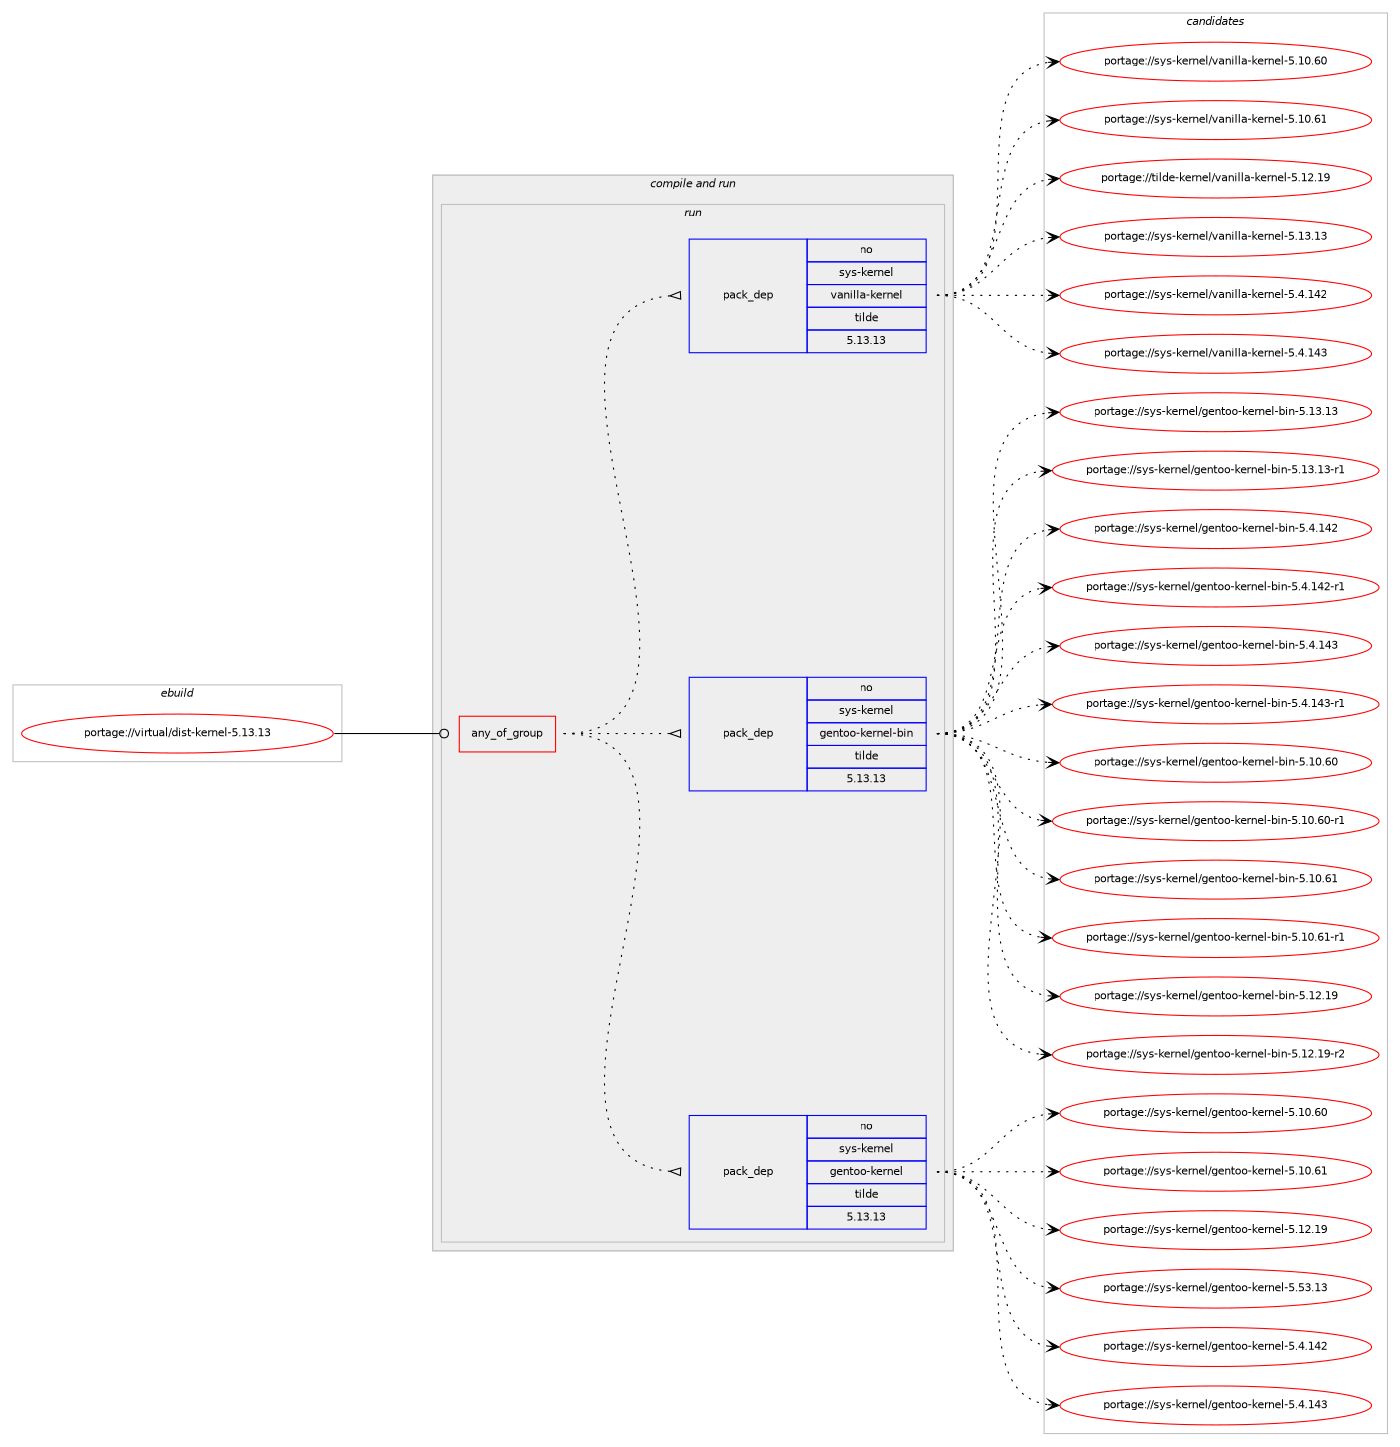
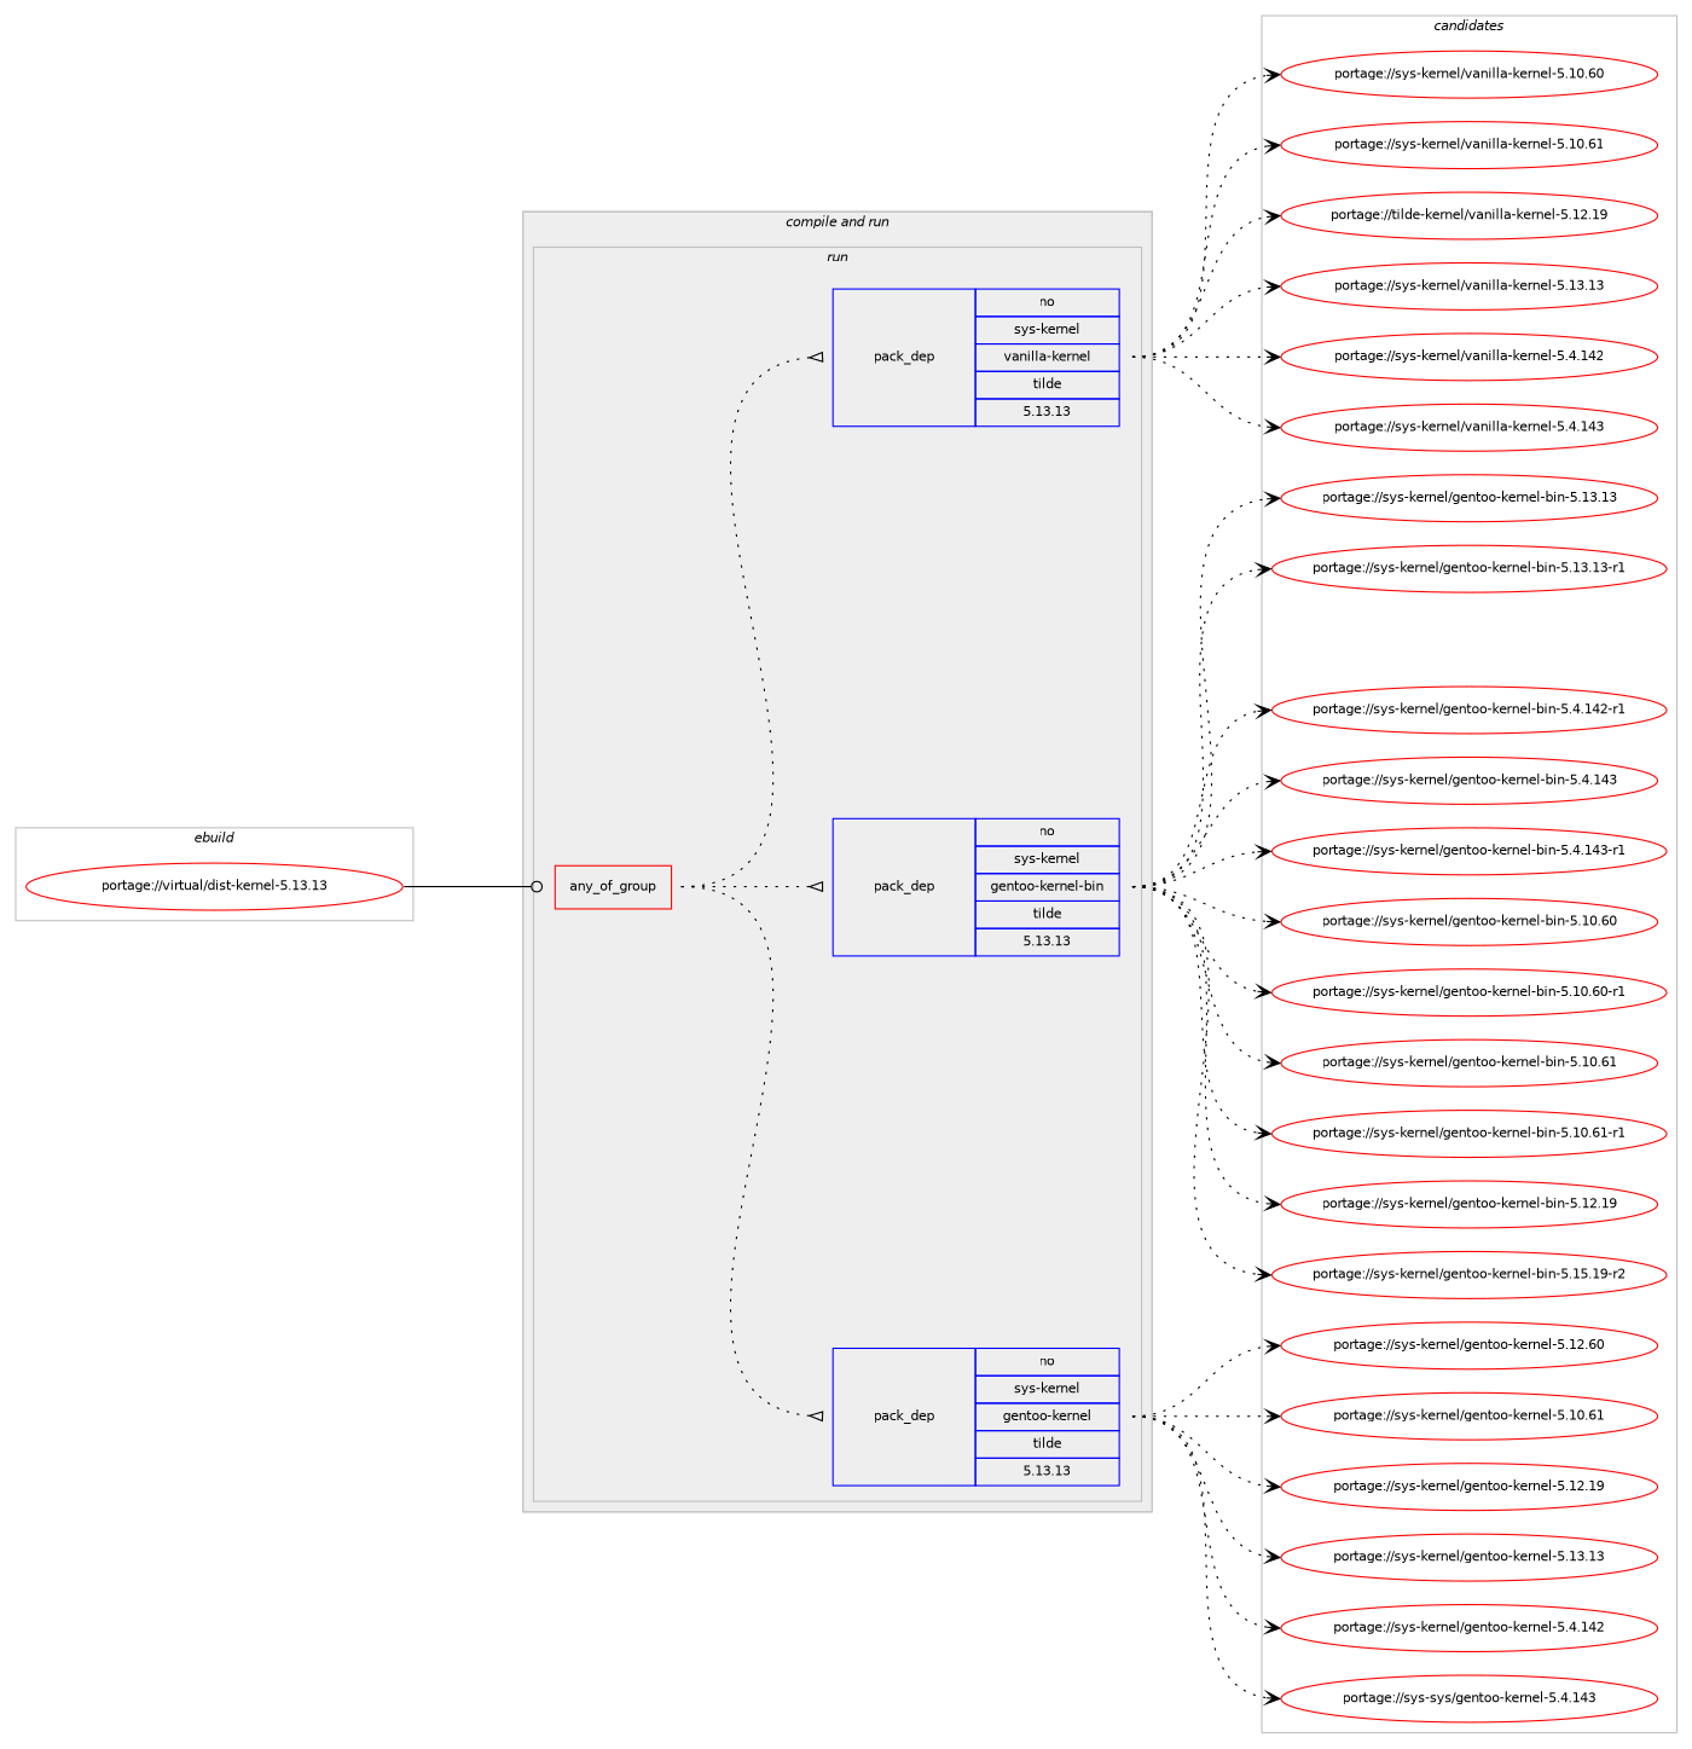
  digraph {
    compound=true
    concentrate=true
    fontname=Helvetica
    fontsize=10
    newrank=true
    rankdir=LR
    ranksep=1.5
    node [color=red fontname=Helvetica fontsize=10]
    edge [arrowhead=vee headport=w style=dotted tailport=e weight=100]
    n1 [label="portage://virtual/dist-kernel-5.13.13" width=4]
    n2 [color=blue label=<<TABLE BORDER="0" CELLBORDER="1" CELLSPACING="0" CELLPADDING="4" WIDTH="220"><TR><TD ROWSPAN="6" CELLPADDING="30">pack_dep</TD></TR><TR><TD WIDTH="110">no</TD></TR><TR><TD>sys-kernel</TD></TR><TR><TD>gentoo-kernel</TD></TR><TR><TD>tilde</TD></TR><TR><TD>5.13.13</TD></TR></TABLE>> shape=none]
    n3 [color=blue label=<<TABLE BORDER="0" CELLBORDER="1" CELLSPACING="0" CELLPADDING="4" WIDTH="220"><TR><TD ROWSPAN="6" CELLPADDING="30">pack_dep</TD></TR><TR><TD WIDTH="110">no</TD></TR><TR><TD>sys-kernel</TD></TR><TR><TD>gentoo-kernel-bin</TD></TR><TR><TD>tilde</TD></TR><TR><TD>5.13.13</TD></TR></TABLE>> shape=none]
    n4 [color=blue label=<<TABLE BORDER="0" CELLBORDER="1" CELLSPACING="0" CELLPADDING="4" WIDTH="220"><TR><TD ROWSPAN="6" CELLPADDING="30">pack_dep</TD></TR><TR><TD WIDTH="110">no</TD></TR><TR><TD>sys-kernel</TD></TR><TR><TD>vanilla-kernel</TD></TR><TR><TD>tilde</TD></TR><TR><TD>5.13.13</TD></TR></TABLE>> shape=none]
    n5 [label=<<TABLE BORDER="0" CELLBORDER="1" CELLSPACING="0" CELLPADDING="4"><TR><TD CELLPADDING="10">any_of_group</TD></TR></TABLE>> shape=none]
-   n6 [label="portage://sys-kernel/gentoo-kernel-5.10.60" width=4]
+   n6 [label="portage://sys-kernel/gentoo-kernel-5.12.60" width=4]
    n7 [label="portage://sys-kernel/gentoo-kernel-5.10.61" width=4]
    n8 [label="portage://sys-kernel/gentoo-kernel-5.12.19" width=4]
-   n9 [label="portage://sys-kernel/gentoo-kernel-5.53.13" width=4]
+   n9 [label="portage://sys-kernel/gentoo-kernel-5.13.13" width=4]
    n10 [label="portage://sys-kernel/gentoo-kernel-5.4.142" width=4]
-   n11 [label="portage://sys-kernel/gentoo-kernel-5.4.143" width=4]
+   n11 [label="portage://sys-sys/gentoo-kernel-5.4.143" width=4]
    n12 [label="portage://sys-kernel/gentoo-kernel-bin-5.10.60" width=4]
    n13 [label="portage://sys-kernel/gentoo-kernel-bin-5.10.60-r1" width=4]
    n14 [label="portage://sys-kernel/gentoo-kernel-bin-5.10.61" width=4]
    n15 [label="portage://sys-kernel/gentoo-kernel-bin-5.10.61-r1" width=4]
    n16 [label="portage://sys-kernel/gentoo-kernel-bin-5.12.19" width=4]
-   n17 [label="portage://sys-kernel/gentoo-kernel-bin-5.12.19-r2" width=4]
+   n17 [label="portage://sys-kernel/gentoo-kernel-bin-5.15.19-r2" width=4]
    n18 [label="portage://sys-kernel/gentoo-kernel-bin-5.13.13" width=4]
    n19 [label="portage://sys-kernel/gentoo-kernel-bin-5.13.13-r1" width=4]
-   n20 [label="portage://sys-kernel/gentoo-kernel-bin-5.4.142" width=4]
    n21 [label="portage://sys-kernel/gentoo-kernel-bin-5.4.142-r1" width=4]
    n22 [label="portage://sys-kernel/gentoo-kernel-bin-5.4.143" width=4]
    n23 [label="portage://sys-kernel/gentoo-kernel-bin-5.4.143-r1" width=4]
    n24 [label="portage://sys-kernel/vanilla-kernel-5.10.60" width=4]
    n25 [label="portage://sys-kernel/vanilla-kernel-5.10.61" width=4]
    n26 [label="portage://tilde-kernel/vanilla-kernel-5.12.19" width=4]
    n27 [label="portage://sys-kernel/vanilla-kernel-5.13.13" width=4]
    n28 [label="portage://sys-kernel/vanilla-kernel-5.4.142" width=4]
    n29 [label="portage://sys-kernel/vanilla-kernel-5.4.143" width=4]
    subgraph cluster_1 {
      color=gray
      label=<<i>ebuild</i>>
      rank=same
      n1
    }
    subgraph cluster_2 {
      color=gray
      label=<<i>dependencies</i>>
      subgraph cluster_3 {
        color=gray
        fillcolor="#eeeeee"
        label=<<i>compile</i>>
        style=filled
      }
      subgraph cluster_4 {
        color=gray
        fillcolor="#eeeeee"
        label=<<i>compile and run</i>>
        style=filled
      }
      subgraph cluster_5 {
        color=gray
        fillcolor="#eeeeee"
        label=<<i>run</i>>
        style=filled
        subgraph sub_6 {
          color=gray
          fillcolor="#eeeeee"
          label=<<i>run</i>>
          style=filled
          n5
          subgraph sub_7 {
            color=gray
            fillcolor="#eeeeee"
            label=<<i>run</i>>
            style=filled
            n2
          }
          subgraph sub_8 {
            color=gray
            fillcolor="#eeeeee"
            label=<<i>run</i>>
            style=filled
            n3
          }
          subgraph sub_9 {
            color=gray
            fillcolor="#eeeeee"
            label=<<i>run</i>>
            style=filled
            n4
          }
        }
      }
    }
    subgraph cluster_10 {
      color=gray
      label=<<i>candidates</i>>
      rank=same
      subgraph sub_11 {
        color=black
        label=<<i>candidates</i>>
        nodesep=1
        rank=same
        n6
        n7
        n8
        n9
        n10
        n11
      }
      subgraph sub_12 {
        color=black
        label=<<i>candidates</i>>
        nodesep=1
        rank=same
        n12
        n13
        n14
        n15
        n16
        n17
        n18
        n19
-       n20
        n21
        n22
        n23
      }
      subgraph sub_13 {
        color=black
        label=<<i>candidates</i>>
        nodesep=1
        rank=same
        n24
        n25
        n26
        n27
        n28
        n29
      }
    }
    n1 -> n5 [arrowhead=odot style=solid weight=20]
    n2 -> n6
    n2 -> n7
    n2 -> n8
    n2 -> n9
    n2 -> n10
    n2 -> n11
    n3 -> n12
    n3 -> n13
    n3 -> n14
    n3 -> n15
    n3 -> n16
    n3 -> n17
    n3 -> n18
    n3 -> n19
-   n3 -> n20
    n3 -> n21
    n3 -> n22
    n3 -> n23
    n4 -> n24
    n4 -> n25
    n4 -> n26
    n4 -> n27
    n4 -> n28
    n4 -> n29
    n5 -> n2 [arrowhead=oinv weight=20]
    n5 -> n3 [arrowhead=oinv weight=20]
    n5 -> n4 [arrowhead=oinv weight=20]
  }
